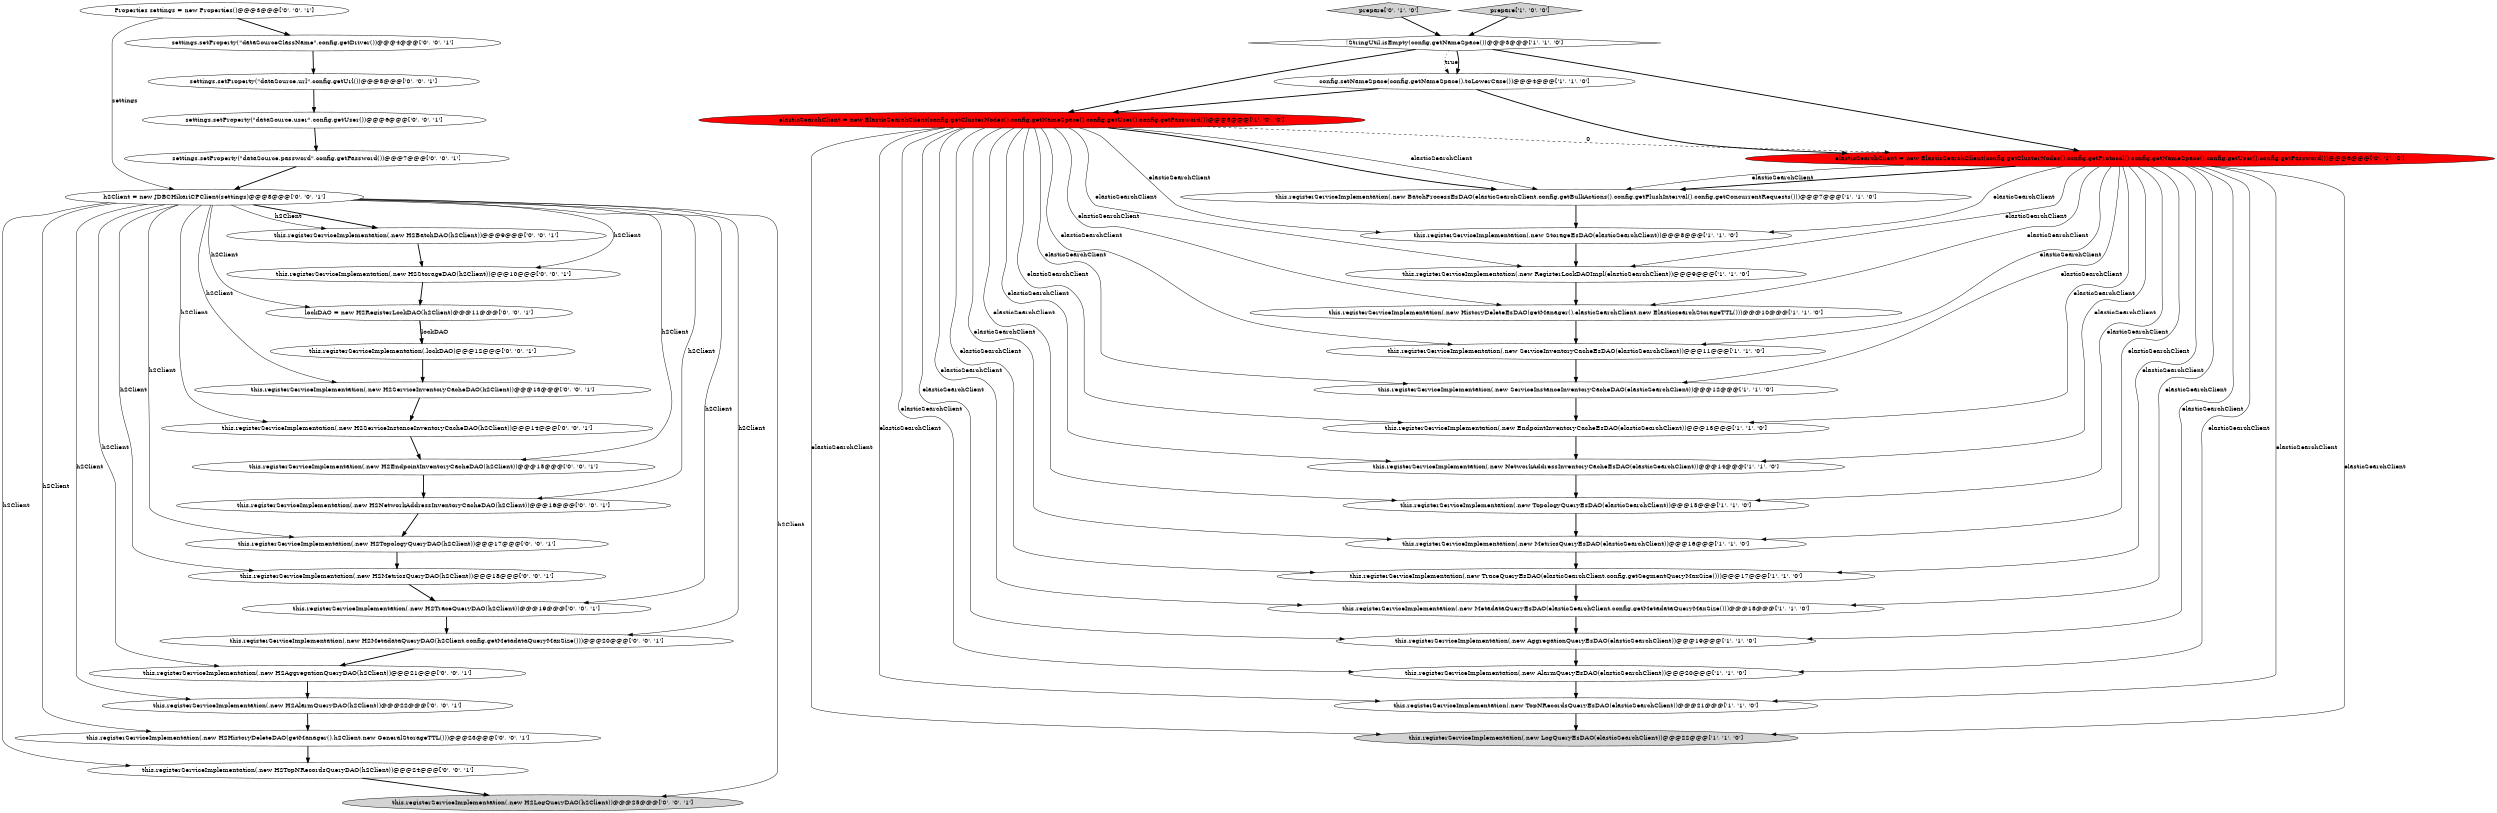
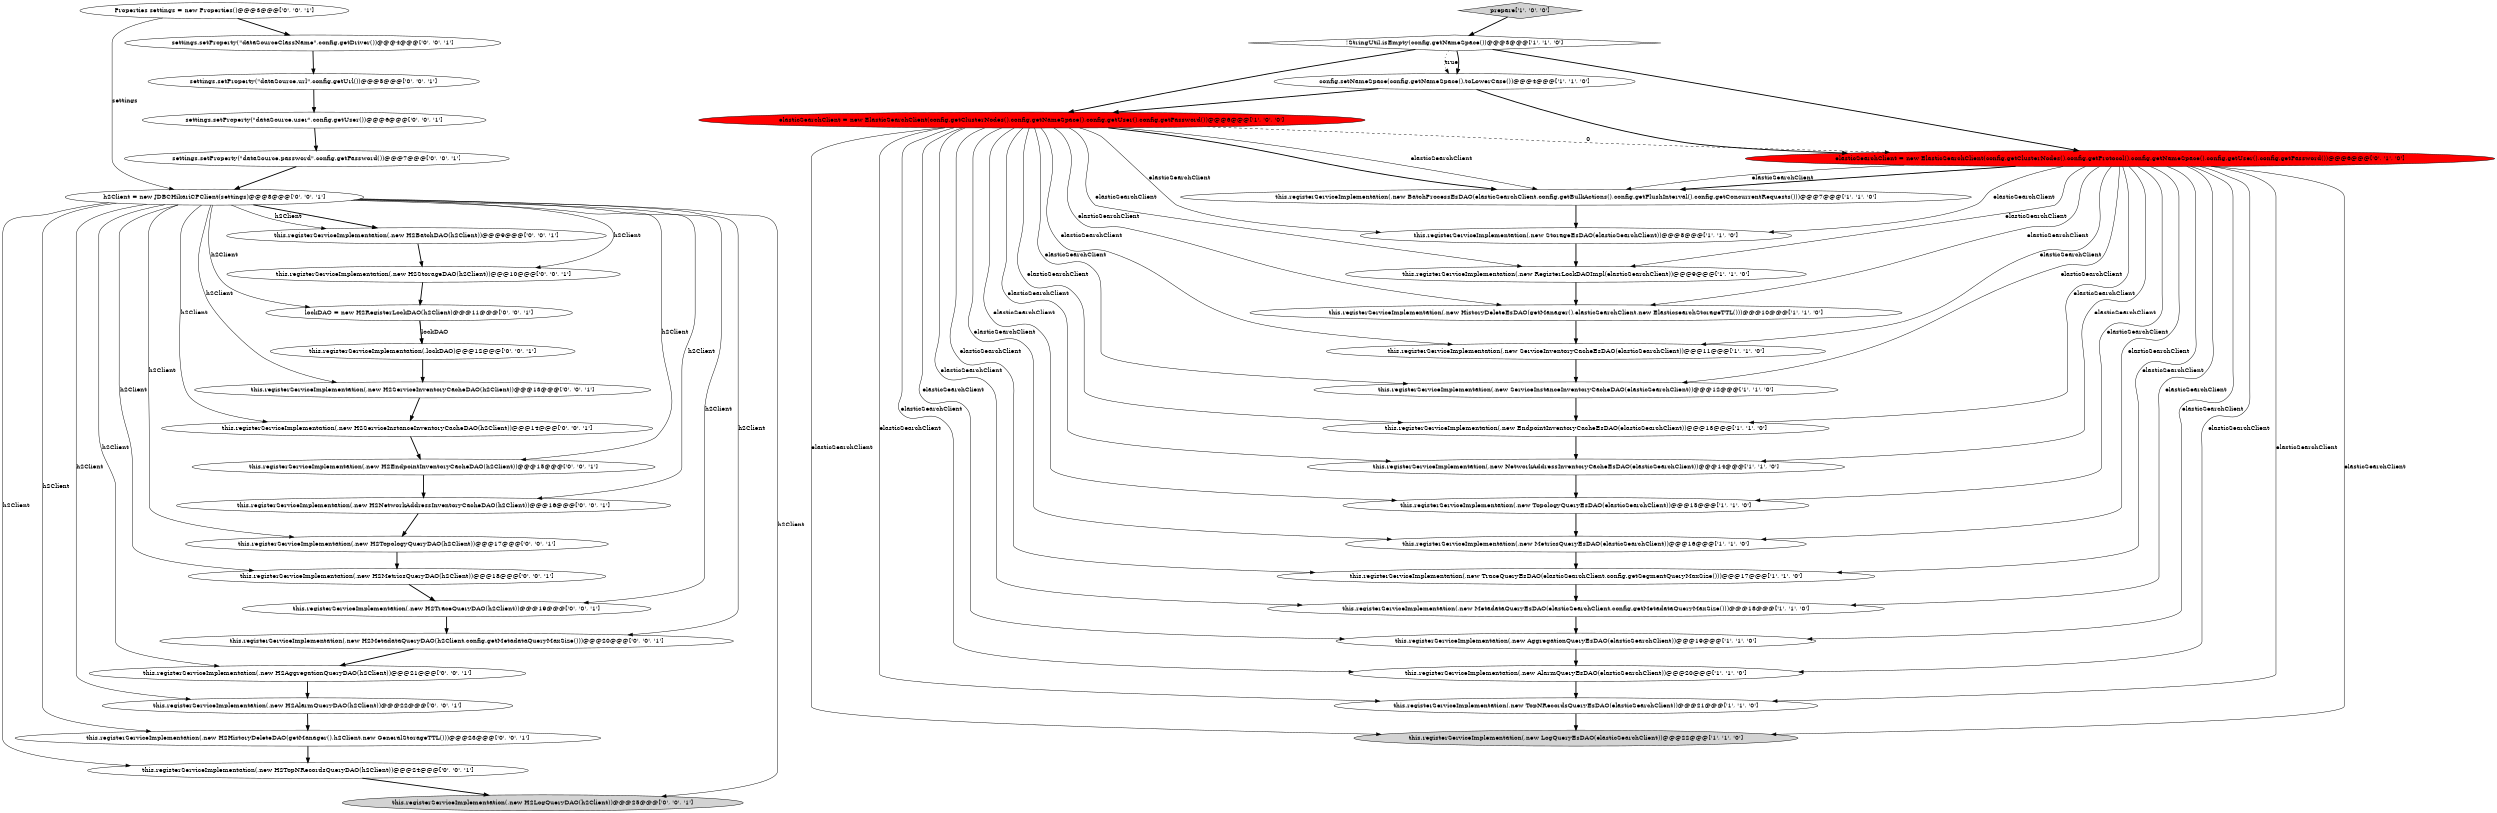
  digraph {
    node [fillcolor=white shape=ellipse style=filled]
    edge [style=solid]
    n1 [label="this.registerServiceImplementation(,new H2AlarmQueryDAO(h2Client))@@@22@@@['0', '0', '1']"]
    n2 [label="this.registerServiceImplementation(,new H2HistoryDeleteDAO(getManager(),h2Client,new GeneralStorageTTL()))@@@23@@@['0', '0', '1']"]
    n3 [label="this.registerServiceImplementation(,new H2TopNRecordsQueryDAO(h2Client))@@@24@@@['0', '0', '1']"]
    n4 [label="this.registerServiceImplementation(,new H2TopologyQueryDAO(h2Client))@@@17@@@['0', '0', '1']"]
    n5 [label="this.registerServiceImplementation(,new H2MetricsQueryDAO(h2Client))@@@18@@@['0', '0', '1']"]
    n6 [label="this.registerServiceImplementation(,new H2TraceQueryDAO(h2Client))@@@19@@@['0', '0', '1']"]
    n7 [fillcolor=lightgray label="this.registerServiceImplementation(,new H2LogQueryDAO(h2Client))@@@25@@@['0', '0', '1']"]
    n8 [label="this.registerServiceImplementation(,new H2ServiceInstanceInventoryCacheDAO(h2Client))@@@14@@@['0', '0', '1']"]
    n9 [label="this.registerServiceImplementation(,new H2EndpointInventoryCacheDAO(h2Client))@@@15@@@['0', '0', '1']"]
    n10 [label="this.registerServiceImplementation(,new H2NetworkAddressInventoryCacheDAO(h2Client))@@@16@@@['0', '0', '1']"]
    n11 [fillcolor=lightgray label="this.registerServiceImplementation(,new LogQueryEsDAO(elasticSearchClient))@@@22@@@['1', '1', '0']"]
    n12 [label="h2Client = new JDBCHikariCPClient(settings)@@@8@@@['0', '0', '1']"]
    n13 [label="this.registerServiceImplementation(,new H2AggregationQueryDAO(h2Client))@@@21@@@['0', '0', '1']"]
    n14 [label="this.registerServiceImplementation(,new H2MetadataQueryDAO(h2Client,config.getMetadataQueryMaxSize()))@@@20@@@['0', '0', '1']"]
    n15 [label="this.registerServiceImplementation(,new H2StorageDAO(h2Client))@@@10@@@['0', '0', '1']"]
    n16 [label="lockDAO = new H2RegisterLockDAO(h2Client)@@@11@@@['0', '0', '1']"]
    n17 [label="this.registerServiceImplementation(,new H2BatchDAO(h2Client))@@@9@@@['0', '0', '1']"]
    n18 [label="this.registerServiceImplementation(,new H2ServiceInventoryCacheDAO(h2Client))@@@13@@@['0', '0', '1']"]
    n19 [label="this.registerServiceImplementation(,lockDAO)@@@12@@@['0', '0', '1']"]
    n20 [label="settings.setProperty(\"dataSource.password\",config.getPassword())@@@7@@@['0', '0', '1']"]
    n21 [label="this.registerServiceImplementation(,new RegisterLockDAOImpl(elasticSearchClient))@@@9@@@['1', '1', '0']"]
    n22 [label="this.registerServiceImplementation(,new HistoryDeleteEsDAO(getManager(),elasticSearchClient,new ElasticsearchStorageTTL()))@@@10@@@['1', '1', '0']"]
    n23 [label="this.registerServiceImplementation(,new ServiceInventoryCacheEsDAO(elasticSearchClient))@@@11@@@['1', '1', '0']"]
    n24 [label="config.setNameSpace(config.getNameSpace().toLowerCase())@@@4@@@['1', '1', '0']"]
    n25 [fillcolor=red label="elasticSearchClient = new ElasticSearchClient(config.getClusterNodes(),config.getNameSpace(),config.getUser(),config.getPassword())@@@6@@@['1', '0', '0']"]
    n26 [fillcolor=red label="elasticSearchClient = new ElasticSearchClient(config.getClusterNodes(),config.getProtocol(),config.getNameSpace(),config.getUser(),config.getPassword())@@@6@@@['0', '1', '0']"]
    n27 [label="this.registerServiceImplementation(,new MetadataQueryEsDAO(elasticSearchClient,config.getMetadataQueryMaxSize()))@@@18@@@['1', '1', '0']"]
    n28 [label="this.registerServiceImplementation(,new AggregationQueryEsDAO(elasticSearchClient))@@@19@@@['1', '1', '0']"]
    n29 [label="this.registerServiceImplementation(,new ServiceInstanceInventoryCacheDAO(elasticSearchClient))@@@12@@@['1', '1', '0']"]
    n30 [label="this.registerServiceImplementation(,new TopNRecordsQueryEsDAO(elasticSearchClient))@@@21@@@['1', '1', '0']"]
    n31 [label="this.registerServiceImplementation(,new AlarmQueryEsDAO(elasticSearchClient))@@@20@@@['1', '1', '0']"]
    n32 [label="this.registerServiceImplementation(,new BatchProcessEsDAO(elasticSearchClient,config.getBulkActions(),config.getFlushInterval(),config.getConcurrentRequests()))@@@7@@@['1', '1', '0']"]
    n33 [label="this.registerServiceImplementation(,new StorageEsDAO(elasticSearchClient))@@@8@@@['1', '1', '0']"]
    n34 [label="this.registerServiceImplementation(,new EndpointInventoryCacheEsDAO(elasticSearchClient))@@@13@@@['1', '1', '0']"]
    n35 [label="this.registerServiceImplementation(,new NetworkAddressInventoryCacheEsDAO(elasticSearchClient))@@@14@@@['1', '1', '0']"]
    n36 [label="this.registerServiceImplementation(,new MetricsQueryEsDAO(elasticSearchClient))@@@16@@@['1', '1', '0']"]
    n37 [label="this.registerServiceImplementation(,new TraceQueryEsDAO(elasticSearchClient,config.getSegmentQueryMaxSize()))@@@17@@@['1', '1', '0']"]
    n38 [label="this.registerServiceImplementation(,new TopologyQueryEsDAO(elasticSearchClient))@@@15@@@['1', '1', '0']"]
    n39 [label="Properties settings = new Properties()@@@3@@@['0', '0', '1']"]
    n40 [label="settings.setProperty(\"dataSourceClassName\",config.getDriver())@@@4@@@['0', '0', '1']"]
    n41 [label="settings.setProperty(\"dataSource.url\",config.getUrl())@@@5@@@['0', '0', '1']"]
-   n42 [fillcolor=lightgray label="prepare['0', '1', '0']" shape=diamond]
    n43 [label="!StringUtil.isEmpty(config.getNameSpace())@@@3@@@['1', '1', '0']" shape=diamond]
    n44 [fillcolor=lightgray label="prepare['1', '0', '0']" shape=diamond]
    n45 [label="settings.setProperty(\"dataSource.user\",config.getUser())@@@6@@@['0', '0', '1']"]
    n1 -> n2 [style=bold]
    n2 -> n3 [style=bold]
    n3 -> n7 [style=bold]
    n4 -> n5 [style=bold]
    n5 -> n6 [style=bold]
    n6 -> n14 [style=bold]
    n8 -> n9 [style=bold]
    n9 -> n10 [style=bold]
    n10 -> n4 [style=bold]
    n12 -> n1 [label=h2Client]
    n12 -> n2 [label=h2Client]
    n12 -> n3 [label=h2Client]
    n12 -> n4 [label=h2Client]
    n12 -> n5 [label=h2Client]
    n12 -> n6 [label=h2Client]
    n12 -> n7 [label=h2Client]
    n12 -> n8 [label=h2Client]
    n12 -> n9 [label=h2Client]
    n12 -> n10 [label=h2Client]
    n12 -> n13 [label=h2Client]
    n12 -> n14 [label=h2Client]
    n12 -> n15 [label=h2Client]
    n12 -> n16 [label=h2Client]
    n12 -> n17 [style=bold]
    n12 -> n17 [label=h2Client]
    n12 -> n18 [label=h2Client]
    n13 -> n1 [style=bold]
    n14 -> n13 [style=bold]
    n15 -> n16 [style=bold]
    n16 -> n19 [label=lockDAO]
    n16 -> n19 [style=bold]
    n17 -> n15 [style=bold]
    n18 -> n8 [style=bold]
    n19 -> n18 [style=bold]
    n20 -> n12 [style=bold]
    n21 -> n22 [style=bold]
    n22 -> n23 [style=bold]
    n23 -> n29 [style=bold]
    n24 -> n25 [style=bold]
    n24 -> n26 [style=bold]
    n25 -> n11 [label=elasticSearchClient]
    n25 -> n21 [label=elasticSearchClient]
    n25 -> n22 [label=elasticSearchClient]
    n25 -> n23 [label=elasticSearchClient]
    n25 -> n26 [label=0 style=dashed]
    n25 -> n27 [label=elasticSearchClient]
    n25 -> n28 [label=elasticSearchClient]
    n25 -> n29 [label=elasticSearchClient]
    n25 -> n30 [label=elasticSearchClient]
    n25 -> n31 [label=elasticSearchClient]
    n25 -> n32 [style=bold]
    n25 -> n32 [label=elasticSearchClient]
    n25 -> n33 [label=elasticSearchClient]
    n25 -> n34 [label=elasticSearchClient]
    n25 -> n35 [label=elasticSearchClient]
    n25 -> n36 [label=elasticSearchClient]
    n25 -> n37 [label=elasticSearchClient]
    n25 -> n38 [label=elasticSearchClient]
    n26 -> n11 [label=elasticSearchClient]
    n26 -> n21 [label=elasticSearchClient]
    n26 -> n22 [label=elasticSearchClient]
    n26 -> n23 [label=elasticSearchClient]
    n26 -> n27 [label=elasticSearchClient]
    n26 -> n28 [label=elasticSearchClient]
    n26 -> n29 [label=elasticSearchClient]
    n26 -> n30 [label=elasticSearchClient]
    n26 -> n31 [label=elasticSearchClient]
    n26 -> n32 [style=bold]
    n26 -> n32 [label=elasticSearchClient]
    n26 -> n33 [label=elasticSearchClient]
    n26 -> n34 [label=elasticSearchClient]
    n26 -> n35 [label=elasticSearchClient]
    n26 -> n36 [label=elasticSearchClient]
    n26 -> n37 [label=elasticSearchClient]
    n26 -> n38 [label=elasticSearchClient]
    n27 -> n28 [style=bold]
    n28 -> n31 [style=bold]
    n29 -> n34 [style=bold]
    n30 -> n11 [style=bold]
    n31 -> n30 [style=bold]
    n32 -> n33 [style=bold]
    n33 -> n21 [style=bold]
    n34 -> n35 [style=bold]
    n35 -> n38 [style=bold]
    n36 -> n37 [style=bold]
    n37 -> n27 [style=bold]
    n38 -> n36 [style=bold]
    n39 -> n12 [label=settings]
    n39 -> n40 [style=bold]
    n40 -> n41 [style=bold]
    n41 -> n45 [style=bold]
-   n42 -> n43 [style=bold]
    n43 -> n24 [label=true style=dotted]
    n43 -> n24 [style=bold]
    n43 -> n25 [style=bold]
    n43 -> n26 [style=bold]
    n44 -> n43 [style=bold]
    n45 -> n20 [style=bold]
  }
